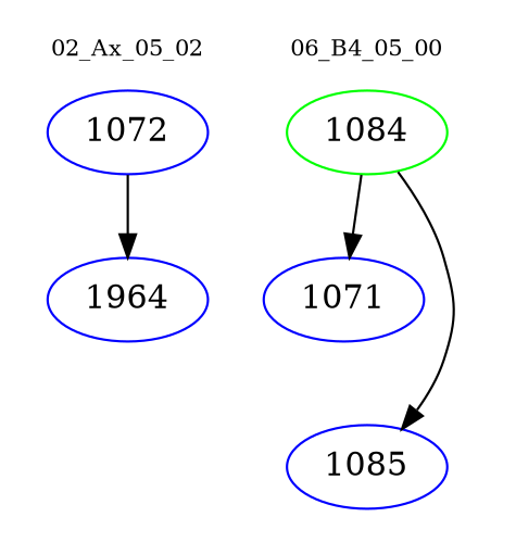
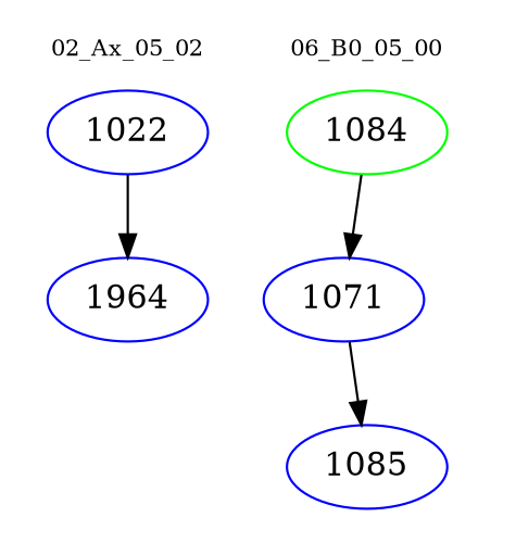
  digraph {
    node [color=blue]
    edge [color=black]
-   n1 [label=1072]
+   n1 [label=1022]
    n2 [label=1964]
    n3 [color=green label=1084]
    n4 [label=1071]
    n5 [label=1085]
    subgraph cluster_1 {
      color=white
      fontsize=10
      label="02_Ax_05_02"
      n1
      n2
    }
    subgraph cluster_2 {
      color=white
      fontsize=10
-     label="06_B4_05_00"
+     label="06_B0_05_00"
      n3
      n4
      n5
    }
    n1 -> n2
    n3 -> n4
-   n3 -> n5
+   n4 -> n5
  }
